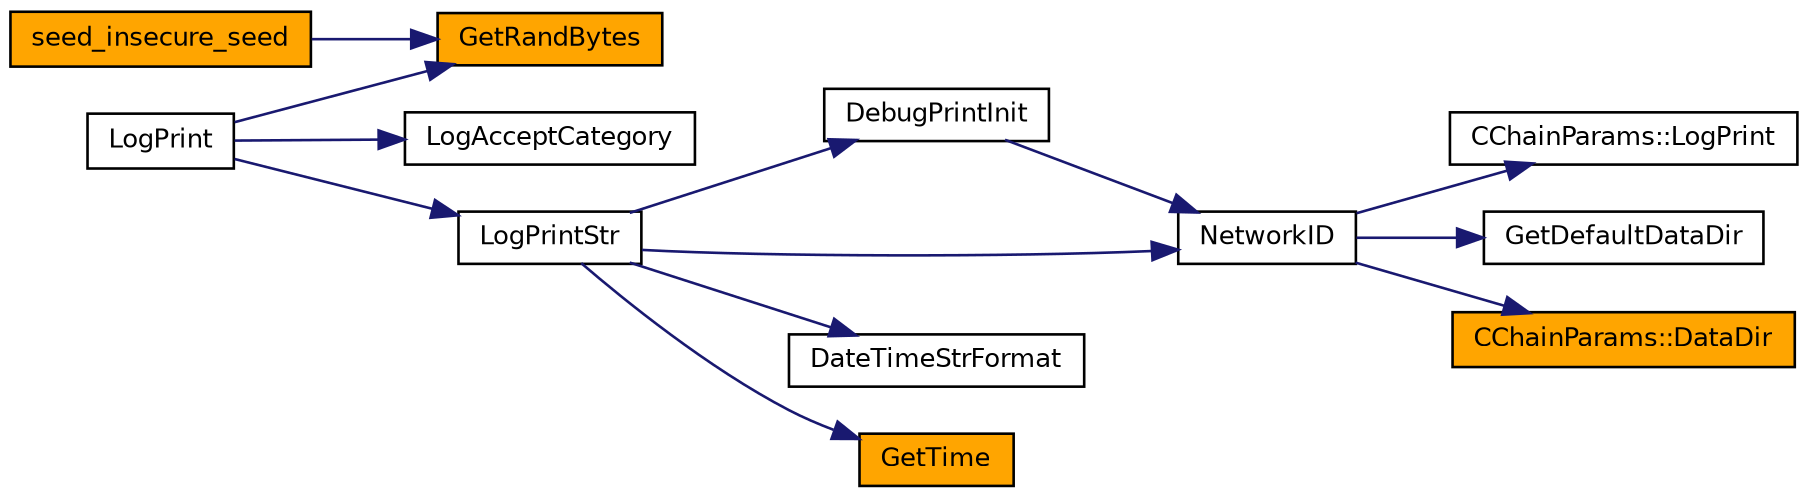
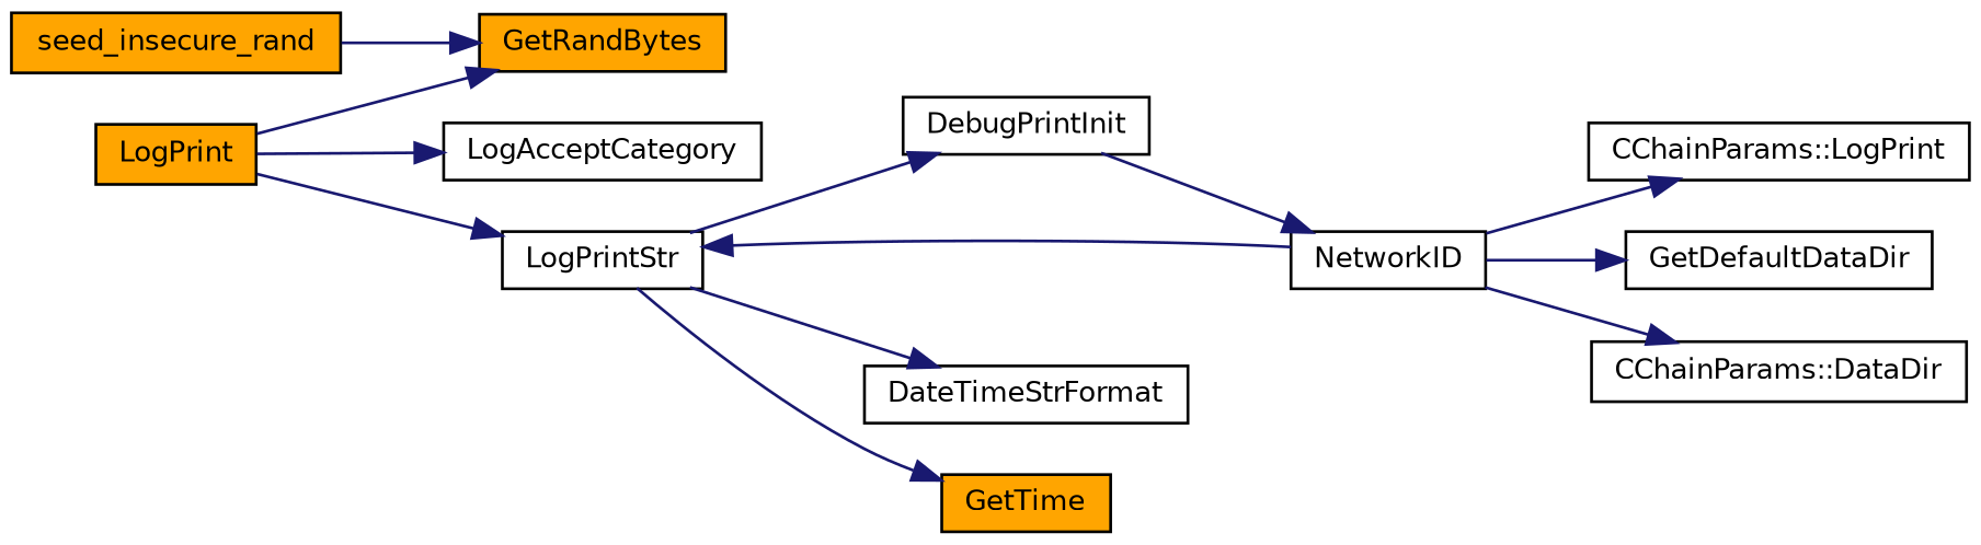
  digraph {
    rankdir=LR
    node [color=black fillcolor=white fontname=Helvetica fontsize=10 shape=record style=filled]
    edge [color=midnightblue fontname=Helvetica fontsize=10 labelfontname=Helvetica labelfontsize=10 style=solid]
-   n1 [fillcolor=orange fontcolor=black height=0.2 label=seed_insecure_seed width=0.4]
+   n1 [fillcolor=orange fontcolor=black height=0.2 label=seed_insecure_rand width=0.4]
    n2 [fillcolor=orange height=0.2 label=GetRandBytes width=0.4]
-   n3 [height=0.2 label=LogPrint width=0.4]
+   n3 [fillcolor=orange height=0.2 label=LogPrint width=0.4]
    n4 [height=0.2 label=LogAcceptCategory width=0.4]
    n5 [height=0.2 label=LogPrintStr width=0.4]
    n6 [height=0.2 label=DebugPrintInit width=0.4]
    n7 [height=0.2 label=NetworkID width=0.4]
    n8 [height=0.2 label=DateTimeStrFormat width=0.4]
    n9 [fillcolor=orange height=0.2 label=GetTime width=0.4]
    n10 [height=0.2 label="CChainParams::LogPrint" width=0.4]
    n11 [height=0.2 label=GetDefaultDataDir width=0.4]
-   n12 [fillcolor=orange height=0.2 label="CChainParams::DataDir" width=0.4]
+   n12 [height=0.2 label="CChainParams::DataDir" width=0.4]
    n1 -> n2
    n3 -> n2
    n3 -> n4
    n3 -> n5
    n5 -> n6
-   n5 -> n7
+   n7 -> n5
    n5 -> n8
    n5 -> n9
    n6 -> n7
    n7 -> n10
    n7 -> n11
    n7 -> n12
  }
